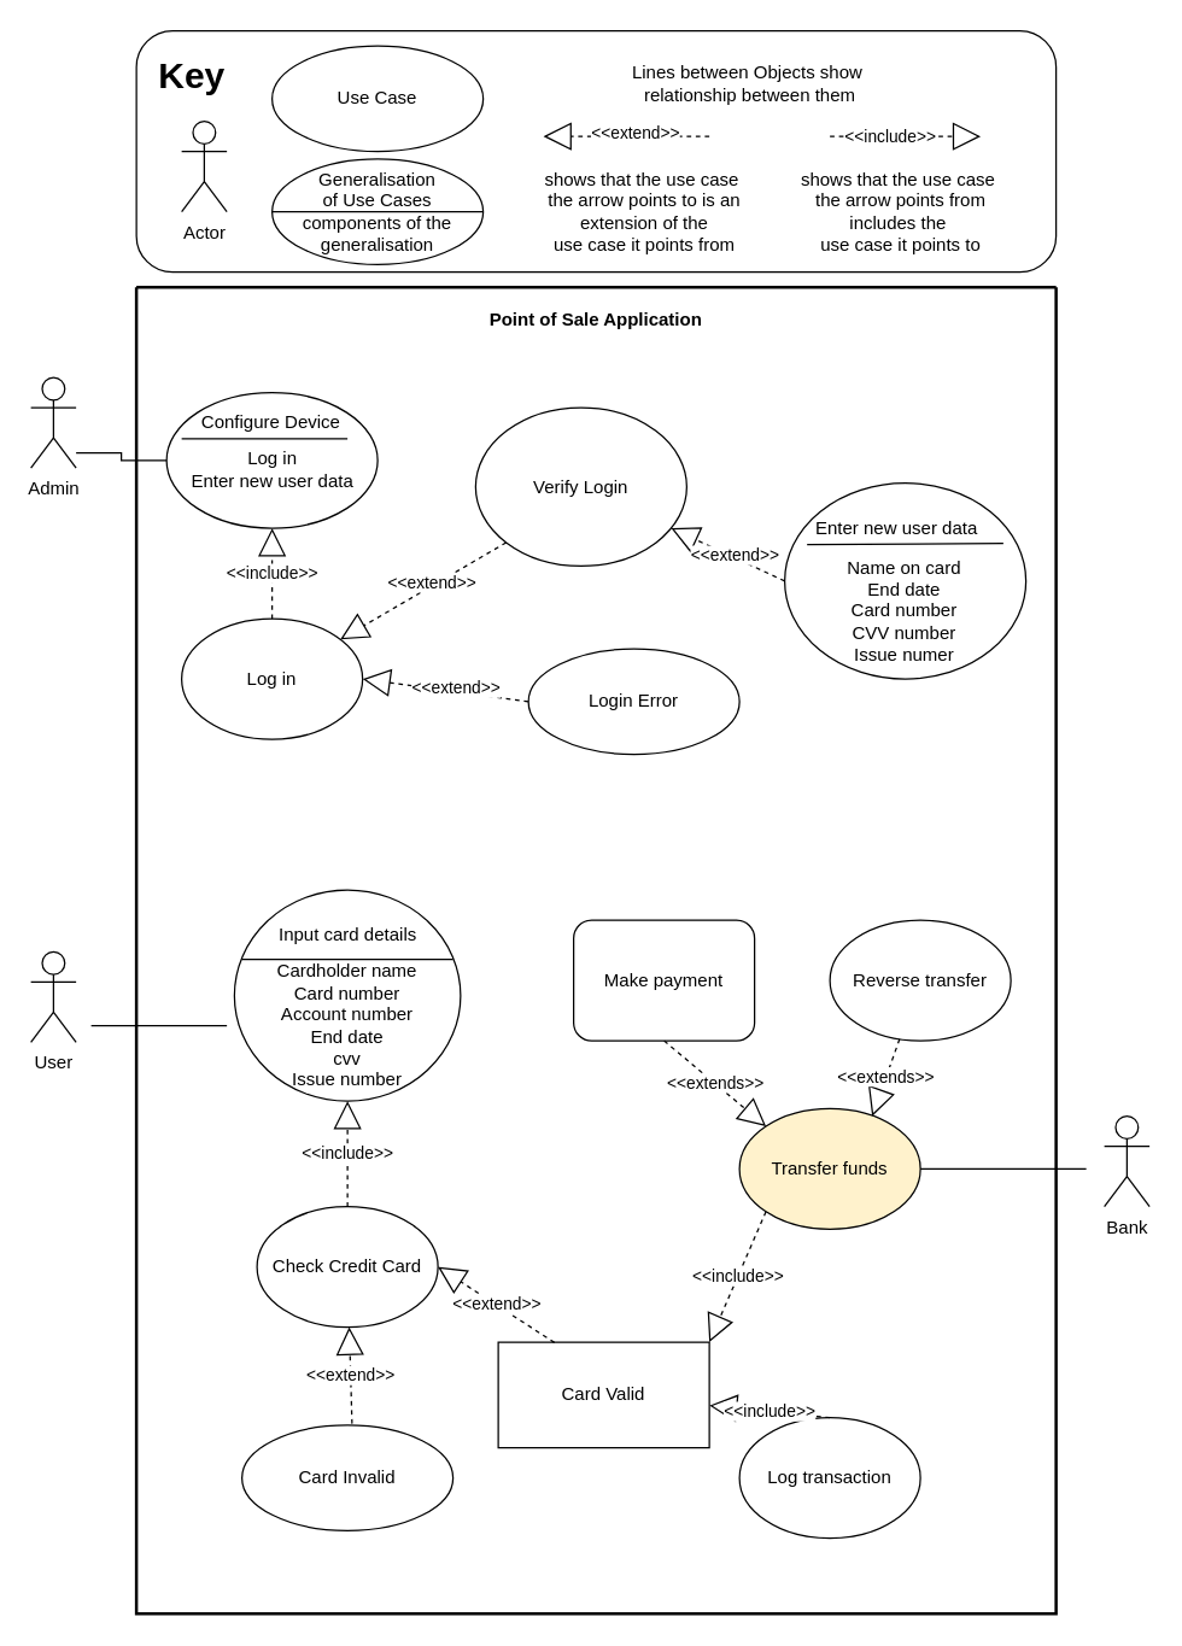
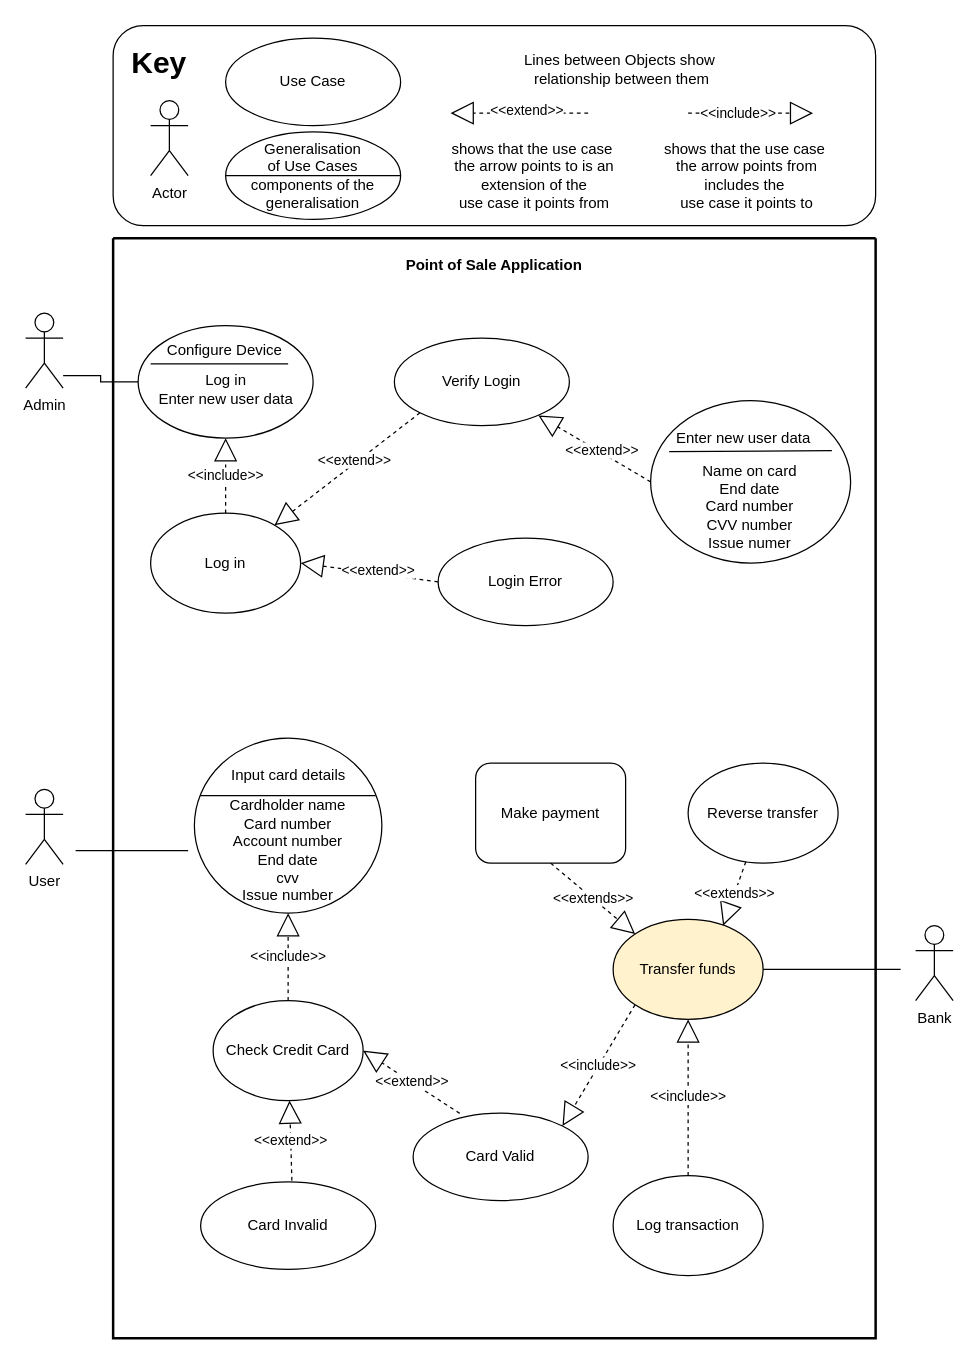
  <mxCell id="0" />
  <mxCell id="1" parent="0" />
  <mxCell id="2" value="" style="rounded=1;whiteSpace=wrap;html=1;" vertex="1" parent="1"><mxGeometry x="90" y="20" width="610" height="160" as="geometry" /></mxCell>
  <mxCell id="3" value="" style="swimlane;startSize=0;strokeWidth=2;" parent="1" vertex="1"><mxGeometry x="90" y="190" width="610" height="880" as="geometry"><mxRectangle x="150" y="40" width="50" height="40" as="alternateBounds" /></mxGeometry></mxCell>
  <mxCell id="4" value="Check Credit Card" style="ellipse;whiteSpace=wrap;html=1;" parent="3" vertex="1"><mxGeometry x="80" y="610" width="120" height="80" as="geometry" /></mxCell>
  <mxCell id="5" value="Log in" style="ellipse;whiteSpace=wrap;html=1;" parent="3" vertex="1"><mxGeometry x="30" y="220" width="120" height="80" as="geometry" /></mxCell>
- <mxCell id="6" value="Card Valid" style="whiteSpace=wrap;html=1;rounded=0;" parent="3" vertex="1"><mxGeometry x="240" y="700" width="140" height="70" as="geometry" /></mxCell>
+ <mxCell id="6" value="Card Valid" style="ellipse;whiteSpace=wrap;html=1;" parent="3" vertex="1"><mxGeometry x="240" y="700" width="140" height="70" as="geometry" /></mxCell>
  <mxCell id="7" value="Card Invalid" style="ellipse;whiteSpace=wrap;html=1;" parent="3" vertex="1"><mxGeometry x="70" y="755" width="140" height="70" as="geometry" /></mxCell>
- <mxCell id="8" value="Verify Login" style="ellipse;whiteSpace=wrap;html=1;" parent="3" vertex="1"><mxGeometry x="225" y="80" width="140" height="105" as="geometry" /></mxCell>
+ <mxCell id="8" value="Verify Login" style="ellipse;whiteSpace=wrap;html=1;" parent="3" vertex="1"><mxGeometry x="225" y="80" width="140" height="70" as="geometry" /></mxCell>
  <mxCell id="9" value="Login Error" style="ellipse;whiteSpace=wrap;html=1;" parent="3" vertex="1"><mxGeometry x="260" y="240" width="140" height="70" as="geometry" /></mxCell>
  <mxCell id="10" value="Point of Sale Application" style="text;align=center;fontStyle=1;verticalAlign=middle;spacingLeft=3;spacingRight=3;strokeColor=none;rotatable=0;points=[[0,0.5],[1,0.5]];portConstraint=eastwest;" parent="3" vertex="1"><mxGeometry x="185" y="8" width="240" height="26" as="geometry" /></mxCell>
  <mxCell id="11" value="" style="group" parent="3" vertex="1" connectable="0"><mxGeometry x="60" y="400" width="160" height="150" as="geometry" /></mxCell>
  <mxCell id="12" value="" style="ellipse;whiteSpace=wrap;html=1;" parent="11" vertex="1"><mxGeometry x="5" width="150" height="140" as="geometry" /></mxCell>
  <mxCell id="13" value="" style="line;strokeWidth=1;fillColor=none;align=left;verticalAlign=middle;spacingTop=-1;spacingLeft=3;spacingRight=3;rotatable=0;labelPosition=right;points=[];portConstraint=eastwest;" parent="11" vertex="1"><mxGeometry x="10" y="42" width="140" height="8" as="geometry" /></mxCell>
  <mxCell id="14" value="Cardholder name&lt;br&gt;Card number&lt;br&gt;Account number&lt;br&gt;End date&lt;br&gt;cvv&lt;br&gt;Issue number" style="text;html=1;strokeColor=none;fillColor=none;align=center;verticalAlign=middle;whiteSpace=wrap;rounded=0;" parent="11" vertex="1"><mxGeometry y="30" width="160" height="120" as="geometry" /></mxCell>
  <mxCell id="15" value="Input card details" style="text;html=1;strokeColor=none;fillColor=none;align=center;verticalAlign=middle;whiteSpace=wrap;rounded=0;" parent="11" vertex="1"><mxGeometry x="32.5" y="10" width="95" height="40" as="geometry" /></mxCell>
  <mxCell id="16" value="&amp;lt;&amp;lt;extend&amp;gt;&amp;gt;" style="endArrow=block;endSize=16;endFill=0;html=1;rounded=0;dashed=1;exitX=0;exitY=1;exitDx=0;exitDy=0;" parent="3" source="8" target="5" edge="1"><mxGeometry x="-0.117" y="-2" width="160" relative="1" as="geometry"><mxPoint x="195" y="120" as="sourcePoint" /><mxPoint x="190" y="130" as="targetPoint" /><Array as="points" /><mxPoint as="offset" /></mxGeometry></mxCell>
  <mxCell id="17" value="&amp;lt;&amp;lt;include&amp;gt;&amp;gt;" style="endArrow=block;endSize=16;endFill=0;html=1;rounded=0;dashed=1;exitX=0.5;exitY=0;exitDx=0;exitDy=0;" parent="3" source="4" edge="1"><mxGeometry width="160" relative="1" as="geometry"><mxPoint x="140" y="540" as="sourcePoint" /><mxPoint x="140" y="540" as="targetPoint" /></mxGeometry></mxCell>
  <mxCell id="18" value="&amp;lt;&amp;lt;extend&amp;gt;&amp;gt;" style="endArrow=block;endSize=16;endFill=0;html=1;rounded=0;dashed=1;" parent="3" target="4" edge="1"><mxGeometry width="160" relative="1" as="geometry"><mxPoint x="143" y="754" as="sourcePoint" /><mxPoint x="420" y="490" as="targetPoint" /></mxGeometry></mxCell>
  <mxCell id="19" value="&amp;lt;&amp;lt;extend&amp;gt;&amp;gt;" style="endArrow=block;endSize=16;endFill=0;html=1;rounded=0;dashed=1;exitX=0.266;exitY=0.003;exitDx=0;exitDy=0;exitPerimeter=0;entryX=1;entryY=0.5;entryDx=0;entryDy=0;" parent="3" source="6" target="4" edge="1"><mxGeometry width="160" relative="1" as="geometry"><mxPoint x="402.01" y="550.0" as="sourcePoint" /><mxPoint x="384" y="486" as="targetPoint" /></mxGeometry></mxCell>
  <mxCell id="20" value="" style="ellipse;whiteSpace=wrap;html=1;labelBackgroundColor=default;" parent="3" vertex="1"><mxGeometry x="20" y="70" width="140" height="90" as="geometry" /></mxCell>
  <mxCell id="21" value="" style="endArrow=none;html=1;rounded=0;" parent="3" edge="1"><mxGeometry width="50" height="50" relative="1" as="geometry"><mxPoint x="30" y="100.5" as="sourcePoint" /><mxPoint x="140" y="100.5" as="targetPoint" /><Array as="points" /></mxGeometry></mxCell>
  <mxCell id="22" value="&amp;lt;&amp;lt;extend&amp;gt;&amp;gt;" style="endArrow=block;endSize=16;endFill=0;html=1;rounded=0;dashed=1;exitX=0;exitY=0.5;exitDx=0;exitDy=0;entryX=1;entryY=0.5;entryDx=0;entryDy=0;" parent="3" source="9" target="5" edge="1"><mxGeometry x="-0.117" y="-2" width="160" relative="1" as="geometry"><mxPoint x="380" y="111" as="sourcePoint" /><mxPoint x="269.812" y="116.833" as="targetPoint" /><Array as="points" /><mxPoint as="offset" /></mxGeometry></mxCell>
  <mxCell id="23" value="Configure Device" style="text;html=1;align=center;verticalAlign=middle;resizable=0;points=[];autosize=1;strokeColor=none;fillColor=none;" parent="3" vertex="1"><mxGeometry x="34" y="80" width="110" height="20" as="geometry" /></mxCell>
  <mxCell id="24" value="Log in&lt;br&gt;Enter new user data" style="text;html=1;align=center;verticalAlign=middle;resizable=0;points=[];autosize=1;strokeColor=none;fillColor=none;" parent="3" vertex="1"><mxGeometry x="30" y="106" width="120" height="30" as="geometry" /></mxCell>
  <mxCell id="25" value="&amp;lt;&amp;lt;include&amp;gt;&amp;gt;" style="endArrow=block;endSize=16;endFill=0;html=1;rounded=0;dashed=1;exitX=0.5;exitY=0;exitDx=0;exitDy=0;entryX=0.5;entryY=1;entryDx=0;entryDy=0;" parent="3" source="5" target="20" edge="1"><mxGeometry width="160" relative="1" as="geometry"><mxPoint x="160" y="125.96" as="sourcePoint" /><mxPoint x="300" y="106" as="targetPoint" /></mxGeometry></mxCell>
  <mxCell id="26" value="&amp;lt;&amp;lt;extend&amp;gt;&amp;gt;" style="endArrow=block;endSize=16;endFill=0;html=1;rounded=0;dashed=1;exitX=0;exitY=0.5;exitDx=0;exitDy=0;" parent="3" source="28" target="8" edge="1"><mxGeometry x="-0.117" y="-2" width="160" relative="1" as="geometry"><mxPoint x="340" y="225" as="sourcePoint" /><mxPoint x="264" y="216" as="targetPoint" /><Array as="points" /><mxPoint as="offset" /></mxGeometry></mxCell>
  <mxCell id="27" value="" style="group" parent="3" vertex="1" connectable="0"><mxGeometry x="430" y="130" width="160" height="130" as="geometry" /></mxCell>
  <mxCell id="28" value="" style="ellipse;whiteSpace=wrap;html=1;" parent="27" vertex="1"><mxGeometry width="160" height="130" as="geometry" /></mxCell>
  <mxCell id="29" value="Enter new user data" style="text;html=1;align=center;verticalAlign=middle;resizable=0;points=[];autosize=1;strokeColor=none;fillColor=none;" parent="27" vertex="1"><mxGeometry x="14" y="20" width="120" height="20" as="geometry" /></mxCell>
  <mxCell id="30" value="Name on card&lt;br&gt;End date&lt;br&gt;Card number&lt;br&gt;CVV number&lt;br&gt;Issue numer" style="text;html=1;align=center;verticalAlign=middle;resizable=0;points=[];autosize=1;strokeColor=none;fillColor=none;" parent="27" vertex="1"><mxGeometry x="34" y="50" width="90" height="70" as="geometry" /></mxCell>
  <mxCell id="31" value="" style="endArrow=none;html=1;rounded=0;exitX=0.007;exitY=1.04;exitDx=0;exitDy=0;exitPerimeter=0;" parent="27" source="29" edge="1"><mxGeometry width="50" height="50" relative="1" as="geometry"><mxPoint x="95" y="90" as="sourcePoint" /><mxPoint x="145" y="40" as="targetPoint" /></mxGeometry></mxCell>
  <mxCell id="32" value="Transfer funds" style="ellipse;whiteSpace=wrap;html=1;fillColor=#fff2cc;" parent="3" vertex="1"><mxGeometry x="400" y="545" width="120" height="80" as="geometry" /></mxCell>
  <mxCell id="33" value="Reverse transfer" style="ellipse;whiteSpace=wrap;html=1;" parent="3" vertex="1"><mxGeometry x="460" y="420" width="120" height="80" as="geometry" /></mxCell>
  <mxCell id="34" value="Make payment" style="whiteSpace=wrap;html=1;rounded=1;" parent="3" vertex="1"><mxGeometry x="290" y="420" width="120" height="80" as="geometry" /></mxCell>
  <mxCell id="35" value="&amp;lt;&amp;lt;extends&amp;gt;&amp;gt;" style="endArrow=block;endSize=16;endFill=0;html=1;rounded=0;dashed=1;" parent="3" source="33" edge="1"><mxGeometry width="160" relative="1" as="geometry"><mxPoint x="385" y="575" as="sourcePoint" /><mxPoint x="488" y="550" as="targetPoint" /></mxGeometry></mxCell>
  <mxCell id="36" value="&amp;lt;&amp;lt;extends&amp;gt;&amp;gt;" style="endArrow=block;endSize=16;endFill=0;html=1;rounded=0;dashed=1;entryX=0;entryY=0;entryDx=0;entryDy=0;exitX=0.5;exitY=1;exitDx=0;exitDy=0;" parent="3" source="34" target="32" edge="1"><mxGeometry width="160" relative="1" as="geometry"><mxPoint x="367.051" y="649.998" as="sourcePoint" /><mxPoint x="322.95" y="577.29" as="targetPoint" /></mxGeometry></mxCell>
  <mxCell id="37" value="Log transaction" style="ellipse;whiteSpace=wrap;html=1;" parent="3" vertex="1"><mxGeometry x="400" y="750" width="120" height="80" as="geometry" /></mxCell>
- <mxCell id="38" value="&amp;lt;&amp;lt;include&amp;gt;&amp;gt;" style="endArrow=block;endSize=16;endFill=0;html=1;rounded=0;dashed=1;exitX=0.5;exitY=0;exitDx=0;exitDy=0;" parent="3" source="37" target="6" edge="1"><mxGeometry width="160" relative="1" as="geometry"><mxPoint x="440" y="344.96" as="sourcePoint" /><mxPoint x="580" y="325" as="targetPoint" /></mxGeometry></mxCell>
+ <mxCell id="38" value="&amp;lt;&amp;lt;include&amp;gt;&amp;gt;" style="endArrow=block;endSize=16;endFill=0;html=1;rounded=0;dashed=1;exitX=0.5;exitY=0;exitDx=0;exitDy=0;" parent="3" source="37" target="32" edge="1"><mxGeometry width="160" relative="1" as="geometry"><mxPoint x="440" y="344.96" as="sourcePoint" /><mxPoint x="580" y="325" as="targetPoint" /></mxGeometry></mxCell>
  <mxCell id="39" value="&amp;lt;&amp;lt;include&amp;gt;&amp;gt;" style="endArrow=block;endSize=16;endFill=0;html=1;rounded=0;dashed=1;exitX=0;exitY=1;exitDx=0;exitDy=0;entryX=1;entryY=0;entryDx=0;entryDy=0;" parent="3" source="32" target="6" edge="1"><mxGeometry width="160" relative="1" as="geometry"><mxPoint x="470" y="760" as="sourcePoint" /><mxPoint x="470" y="635" as="targetPoint" /></mxGeometry></mxCell>
  <mxCell id="40" style="edgeStyle=orthogonalEdgeStyle;rounded=0;orthogonalLoop=1;jettySize=auto;html=1;endArrow=none;endFill=0;entryX=1;entryY=0.5;entryDx=0;entryDy=0;" parent="1" target="32" edge="1"><mxGeometry relative="1" as="geometry"><Array as="points"><mxPoint x="720" y="775" /><mxPoint x="720" y="775" /></Array><mxPoint x="720" y="775" as="sourcePoint" /><mxPoint x="630" y="870" as="targetPoint" /></mxGeometry></mxCell>
  <mxCell id="41" value="Bank" style="shape=umlActor;verticalLabelPosition=bottom;verticalAlign=top;html=1;outlineConnect=0;" parent="1" vertex="1"><mxGeometry x="732" y="740" width="30" height="60" as="geometry" /></mxCell>
  <mxCell id="42" value="User" style="shape=umlActor;verticalLabelPosition=bottom;verticalAlign=top;html=1;outlineConnect=0;" parent="1" vertex="1"><mxGeometry x="20" y="631" width="30" height="60" as="geometry" /></mxCell>
  <mxCell id="43" value="Admin" style="shape=umlActor;verticalLabelPosition=bottom;verticalAlign=top;html=1;outlineConnect=0;" parent="1" vertex="1"><mxGeometry x="20" y="250" width="30" height="60" as="geometry" /></mxCell>
  <mxCell id="44" style="edgeStyle=orthogonalEdgeStyle;rounded=0;orthogonalLoop=1;jettySize=auto;html=1;exitX=0;exitY=0.5;exitDx=0;exitDy=0;endArrow=none;endFill=0;" parent="1" source="14" edge="1"><mxGeometry relative="1" as="geometry"><mxPoint x="60" y="680" as="targetPoint" /></mxGeometry></mxCell>
  <mxCell id="45" style="edgeStyle=orthogonalEdgeStyle;rounded=0;orthogonalLoop=1;jettySize=auto;html=1;exitX=0;exitY=0.5;exitDx=0;exitDy=0;endArrow=none;endFill=0;" parent="1" source="20" target="43" edge="1"><mxGeometry relative="1" as="geometry"><Array as="points"><mxPoint x="80" y="305" /><mxPoint x="80" y="300" /></Array></mxGeometry></mxCell>
  <mxCell id="46" value="&lt;h1&gt;Key&lt;/h1&gt;" style="text;html=1;strokeColor=none;fillColor=none;spacing=5;spacingTop=-20;whiteSpace=wrap;overflow=hidden;rounded=0;" vertex="1" parent="1"><mxGeometry x="100" y="30" width="70" height="40" as="geometry" /></mxCell>
  <mxCell id="47" value="Actor" style="shape=umlActor;verticalLabelPosition=bottom;verticalAlign=top;html=1;outlineConnect=0;" vertex="1" parent="1"><mxGeometry x="120" y="80" width="30" height="60" as="geometry" /></mxCell>
  <mxCell id="48" value="Use Case" style="ellipse;whiteSpace=wrap;html=1;" vertex="1" parent="1"><mxGeometry x="180" y="30" width="140" height="70" as="geometry" /></mxCell>
  <mxCell id="49" value="&amp;lt;&amp;lt;extend&amp;gt;&amp;gt;" style="endArrow=block;endSize=16;endFill=0;html=1;rounded=0;dashed=1;" edge="1" parent="1"><mxGeometry x="-0.117" y="-2" width="160" relative="1" as="geometry"><mxPoint x="470" y="90" as="sourcePoint" /><mxPoint x="360" y="90" as="targetPoint" /><Array as="points" /><mxPoint as="offset" /></mxGeometry></mxCell>
  <mxCell id="50" value="&amp;lt;&amp;lt;include&amp;gt;&amp;gt;" style="endArrow=block;endSize=16;endFill=0;html=1;rounded=0;dashed=1;" edge="1" parent="1"><mxGeometry x="-0.2" width="160" relative="1" as="geometry"><mxPoint x="550" y="90" as="sourcePoint" /><mxPoint x="650" y="90" as="targetPoint" /><Array as="points"><mxPoint x="600" y="90" /></Array><mxPoint as="offset" /></mxGeometry></mxCell>
  <mxCell id="51" value="shows that the use case&lt;br&gt;&amp;nbsp;the arrow points to is an&lt;br&gt;&amp;nbsp;extension of the&lt;br&gt;&amp;nbsp;use case it points from" style="text;html=1;align=center;verticalAlign=middle;resizable=0;points=[];autosize=1;strokeColor=none;fillColor=none;" vertex="1" parent="1"><mxGeometry x="350" y="110" width="150" height="60" as="geometry" /></mxCell>
  <mxCell id="52" value="Lines between Objects show&lt;br&gt;&amp;nbsp;relationship between them" style="text;html=1;align=center;verticalAlign=middle;resizable=0;points=[];autosize=1;strokeColor=none;fillColor=none;" vertex="1" parent="1"><mxGeometry x="410" y="40" width="170" height="30" as="geometry" /></mxCell>
  <mxCell id="53" value="shows that the use case&lt;br&gt;&amp;nbsp;the arrow points from&lt;br&gt;includes&amp;nbsp;the&lt;br&gt;&amp;nbsp;use case it points to" style="text;html=1;align=center;verticalAlign=middle;resizable=0;points=[];autosize=1;strokeColor=none;fillColor=none;" vertex="1" parent="1"><mxGeometry x="525" y="110" width="140" height="60" as="geometry" /></mxCell>
  <mxCell id="54" value="Generalisation&lt;br&gt;of Use Cases&lt;br&gt;components of the generalisation" style="ellipse;whiteSpace=wrap;html=1;" vertex="1" parent="1"><mxGeometry x="180" y="105" width="140" height="70" as="geometry" /></mxCell>
  <mxCell id="55" value="" style="endArrow=none;html=1;rounded=0;exitX=0;exitY=0.5;exitDx=0;exitDy=0;" edge="1" parent="1" source="54"><mxGeometry width="50" height="50" relative="1" as="geometry"><mxPoint x="270" y="190" as="sourcePoint" /><mxPoint x="320" y="140" as="targetPoint" /></mxGeometry></mxCell>
